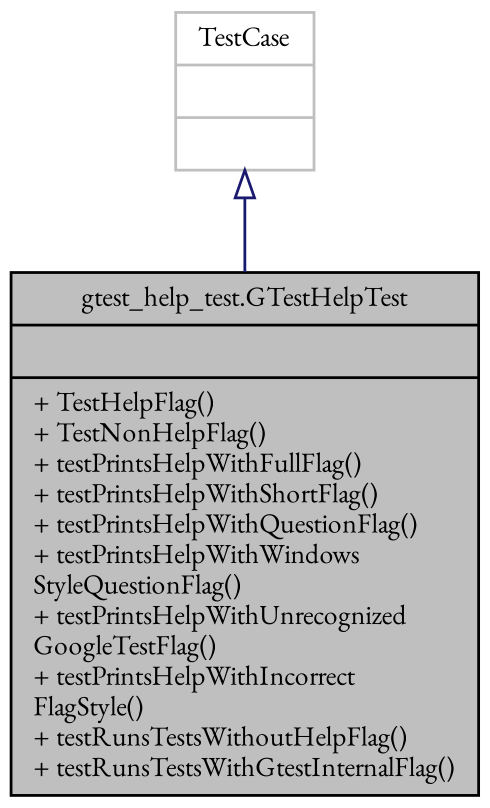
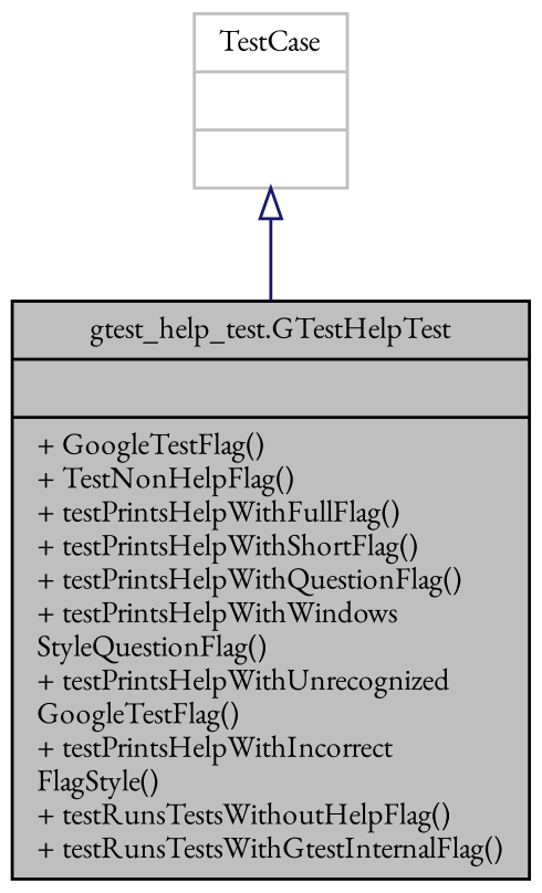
  digraph {
    fontname="EB Garamond"
    node [fontname="EB Garamond" fontsize=10 shape=record style=filled]
-   n1 [color=black fillcolor=grey75 fontcolor=black height=0.2 label="{gtest_help_test.GTestHelpTest\n||+ TestHelpFlag()\l+ TestNonHelpFlag()\l+ testPrintsHelpWithFullFlag()\l+ testPrintsHelpWithShortFlag()\l+ testPrintsHelpWithQuestionFlag()\l+ testPrintsHelpWithWindows\lStyleQuestionFlag()\l+ testPrintsHelpWithUnrecognized\lGoogleTestFlag()\l+ testPrintsHelpWithIncorrect\lFlagStyle()\l+ testRunsTestsWithoutHelpFlag()\l+ testRunsTestsWithGtestInternalFlag()\l}" width=0.4]
+   n1 [color=black fillcolor=grey75 fontcolor=black height=0.2 label="{gtest_help_test.GTestHelpTest\n||+ GoogleTestFlag()\l+ TestNonHelpFlag()\l+ testPrintsHelpWithFullFlag()\l+ testPrintsHelpWithShortFlag()\l+ testPrintsHelpWithQuestionFlag()\l+ testPrintsHelpWithWindows\lStyleQuestionFlag()\l+ testPrintsHelpWithUnrecognized\lGoogleTestFlag()\l+ testPrintsHelpWithIncorrect\lFlagStyle()\l+ testRunsTestsWithoutHelpFlag()\l+ testRunsTestsWithGtestInternalFlag()\l}" width=0.4]
    n2 [color=grey75 fillcolor=white height=0.2 label="{TestCase\n||}" width=0.4]
    n2 -> n1 [arrowtail=onormal color=midnightblue dir=back fontname="EB Garamond" fontsize=10 labelfontname=Helvetica labelfontsize=10 style=solid]
  }
